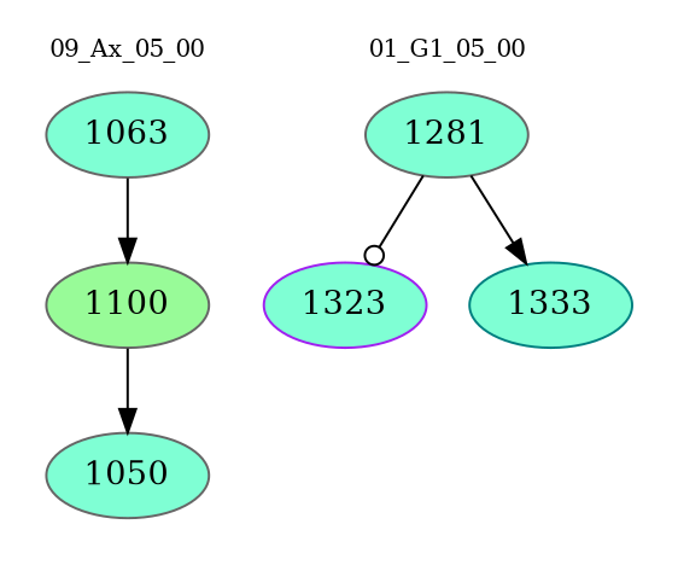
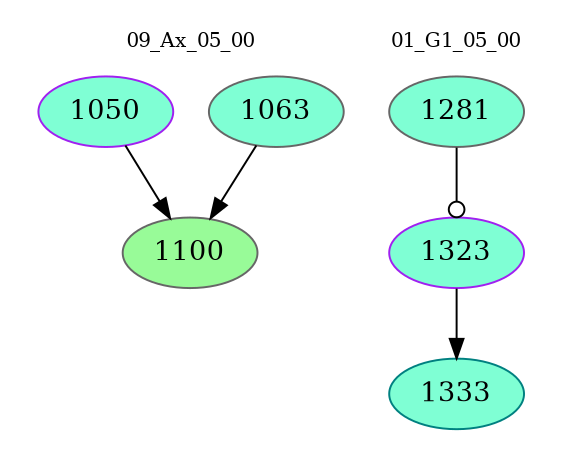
  digraph {
    node [color=gray40 fillcolor=aquamarine style=filled]
    edge [arrowhead=normal color=black]
    n1 [label=1063]
-   n2 [label=1050]
+   n2 [color=purple label=1050]
    n3 [fillcolor=palegreen label=1100]
    n4 [label=1281]
    n5 [color=purple label=1323]
    n6 [color=teal label=1333]
    subgraph cluster_1 {
      color=white
      fontsize=10
      label="09_Ax_05_00"
      n1
      n2
      n3
    }
    subgraph cluster_2 {
      color=white
      fontsize=10
      label="01_G1_05_00"
      n4
      n5
      n6
    }
    n1 -> n3
-   n3 -> n2
+   n2 -> n3
    n4 -> n5 [arrowhead=odot]
-   n4 -> n6
+   n5 -> n6
  }
